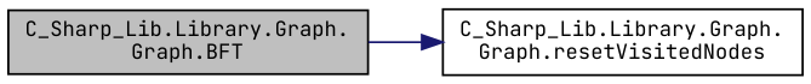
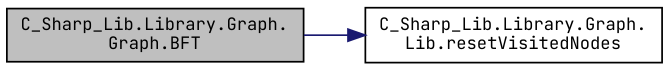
  digraph {
    rankdir=LR
    fontname="JetBrains Mono"
    node [color=black fontname="JetBrains Mono" fontsize=10 shape=record style=filled]
    n1 [fillcolor=grey75 fontcolor=black height=0.2 label="C_Sharp_Lib.Library.Graph.\lGraph.BFT" width=0.4]
-   n2 [fillcolor=white height=0.2 label="C_Sharp_Lib.Library.Graph.\lGraph.resetVisitedNodes" width=0.4]
+   n2 [fillcolor=white height=0.2 label="C_Sharp_Lib.Library.Graph.\lLib.resetVisitedNodes" width=0.4]
    n1 -> n2 [color=midnightblue fontname="JetBrains Mono" fontsize=10 labelfontname=Helvetica labelfontsize=10 style=solid]
  }
